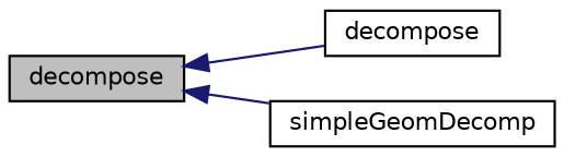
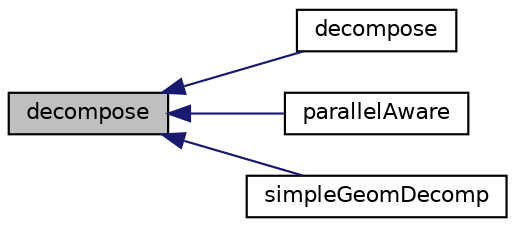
  digraph {
    rankdir=LR
    node [color=black fontname=Helvetica fontsize=10 shape=record]
    edge [color=midnightblue dir=back fontname=Helvetica fontsize=10 labelfontname=Helvetica labelfontsize=10 style=solid]
    n1 [fillcolor=grey75 fontcolor=black height=0.2 label=decompose style=filled width=0.4]
    n2 [height=0.2 label=decompose width=0.4]
+   n3 [height=0.2 label=parallelAware width=0.4]
    n4 [height=0.2 label=simpleGeomDecomp width=0.4]
    n1 -> n2
+   n1 -> n3
    n1 -> n4
  }
